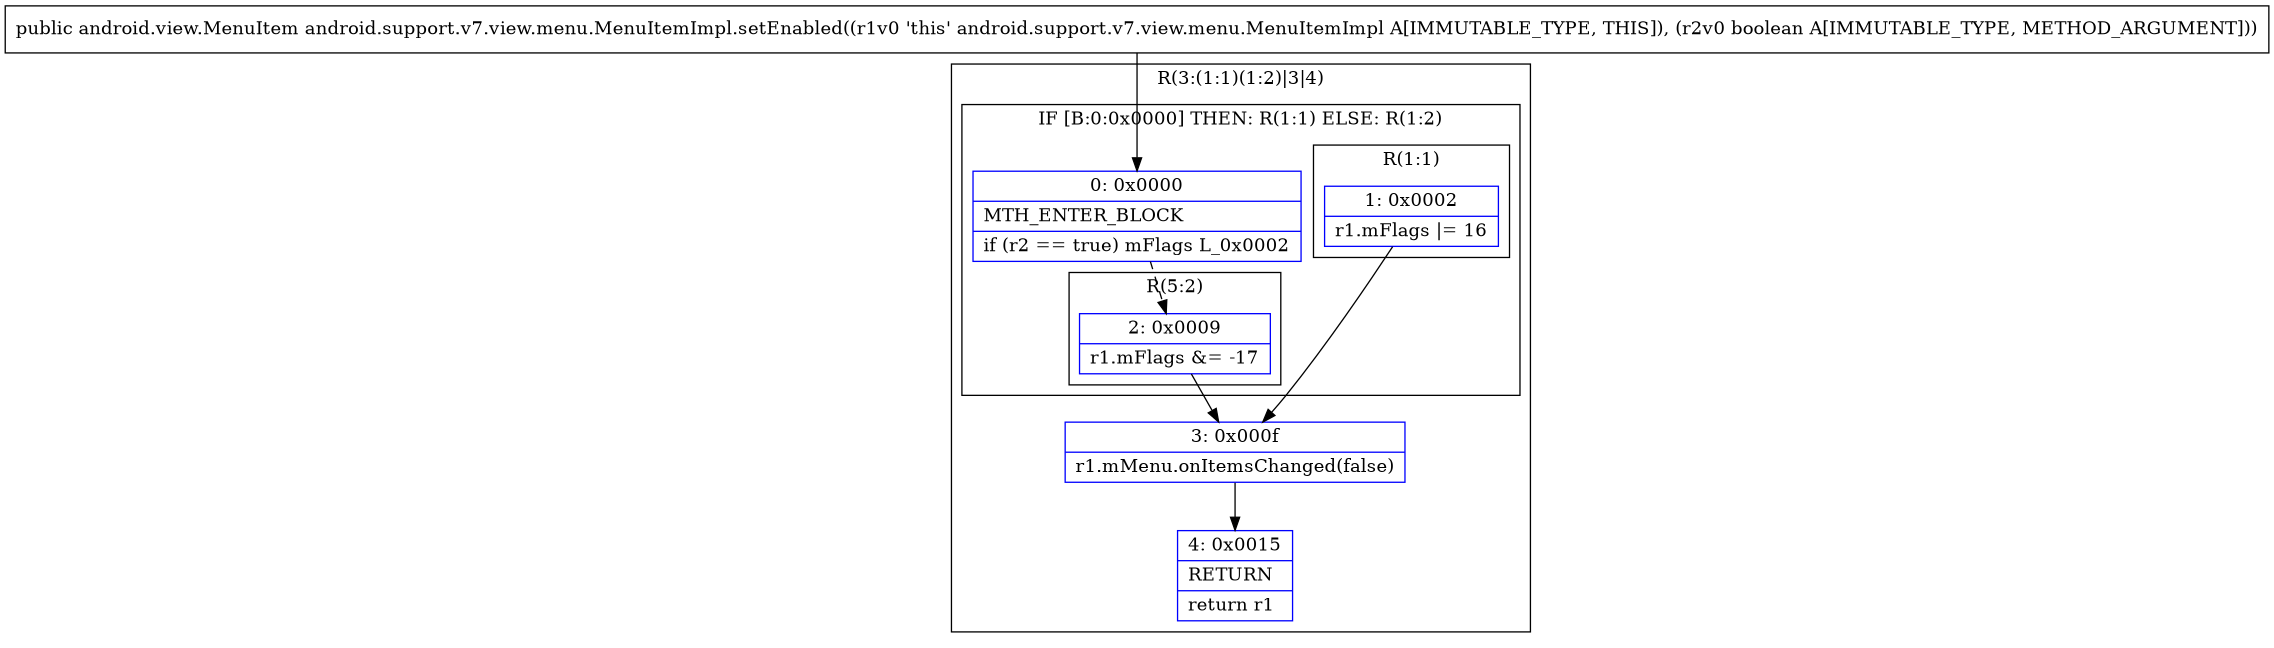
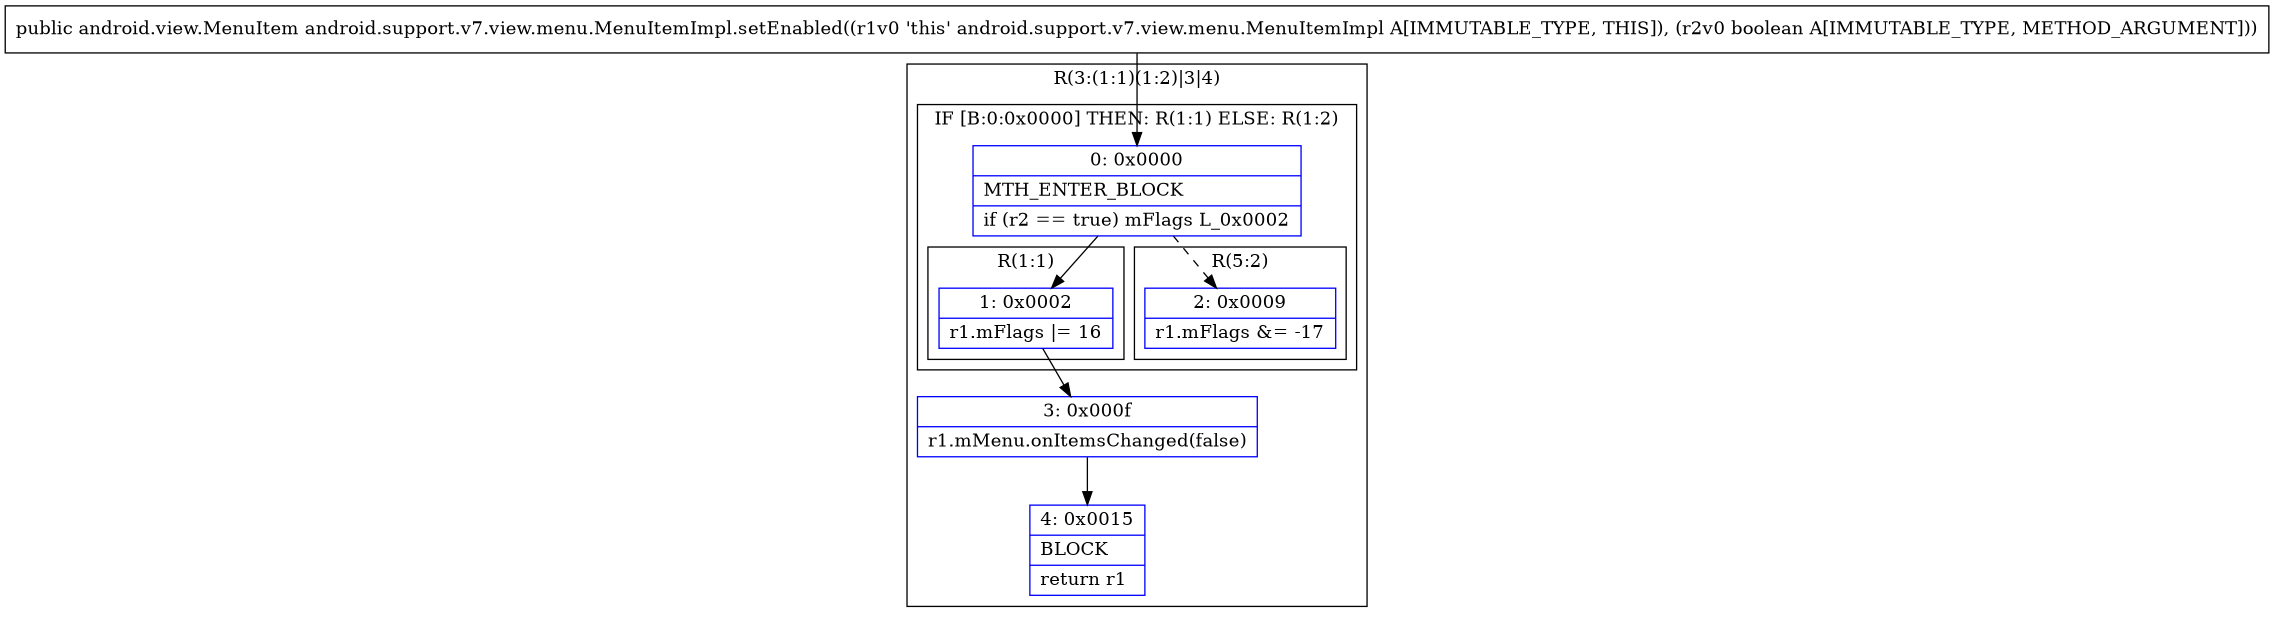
  digraph {
    node [color=blue shape=record]
    n1 [label="{1\:\ 0x0002|r1.mFlags \|= 16\l}"]
    n2 [label="{2\:\ 0x0009|r1.mFlags &= \-17\l}"]
    n3 [label="{0\:\ 0x0000|MTH_ENTER_BLOCK\l|if (r2 == true) mFlags L_0x0002\l}"]
    n4 [label="{3\:\ 0x000f|r1.mMenu.onItemsChanged(false)\l}"]
-   n5 [label="{4\:\ 0x0015|RETURN\l|return r1\l}"]
+   n5 [label="{4\:\ 0x0015|BLOCK\l|return r1\l}"]
    n6 [label="{public android.view.MenuItem android.support.v7.view.menu.MenuItemImpl.setEnabled((r1v0 'this' android.support.v7.view.menu.MenuItemImpl A[IMMUTABLE_TYPE, THIS]), (r2v0 boolean A[IMMUTABLE_TYPE, METHOD_ARGUMENT])) }" color=""]
    subgraph cluster_1 {
      label="R(3:(1:1)(1:2)|3|4)"
      n4
      n5
      subgraph cluster_2 {
        label="IF [B:0:0x0000] THEN: R(1:1) ELSE: R(1:2)"
        n3
        subgraph cluster_3 {
          label="R(1:1)"
          n1
        }
        subgraph cluster_4 {
          label="R(5:2)"
          n2
        }
      }
    }
    n1 -> n4
-   n2 -> n4
+   n3 -> n1
    n3 -> n2 [style=dashed]
    n4 -> n5
    n6 -> n3
  }
